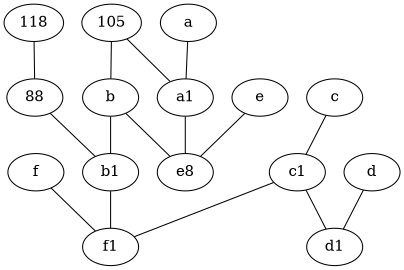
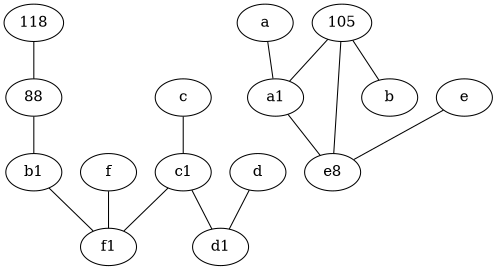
  graph {
    node [labelfontsize=50]
    f
    f1
    105
    a1
    n5 [label=e8]
    b
    118
    88
    c
    c1
    d1
    b1
    a
    e
    d
    f -- f1
    105 -- a1
-   b -- n5
+   105 -- n5
    105 -- b
    a1 -- n5
-   b -- b1
    118 -- 88
    88 -- b1
    c -- c1
    c1 -- f1
    c1 -- d1
    b1 -- f1
    a -- a1
    e -- n5
    d -- d1
  }
